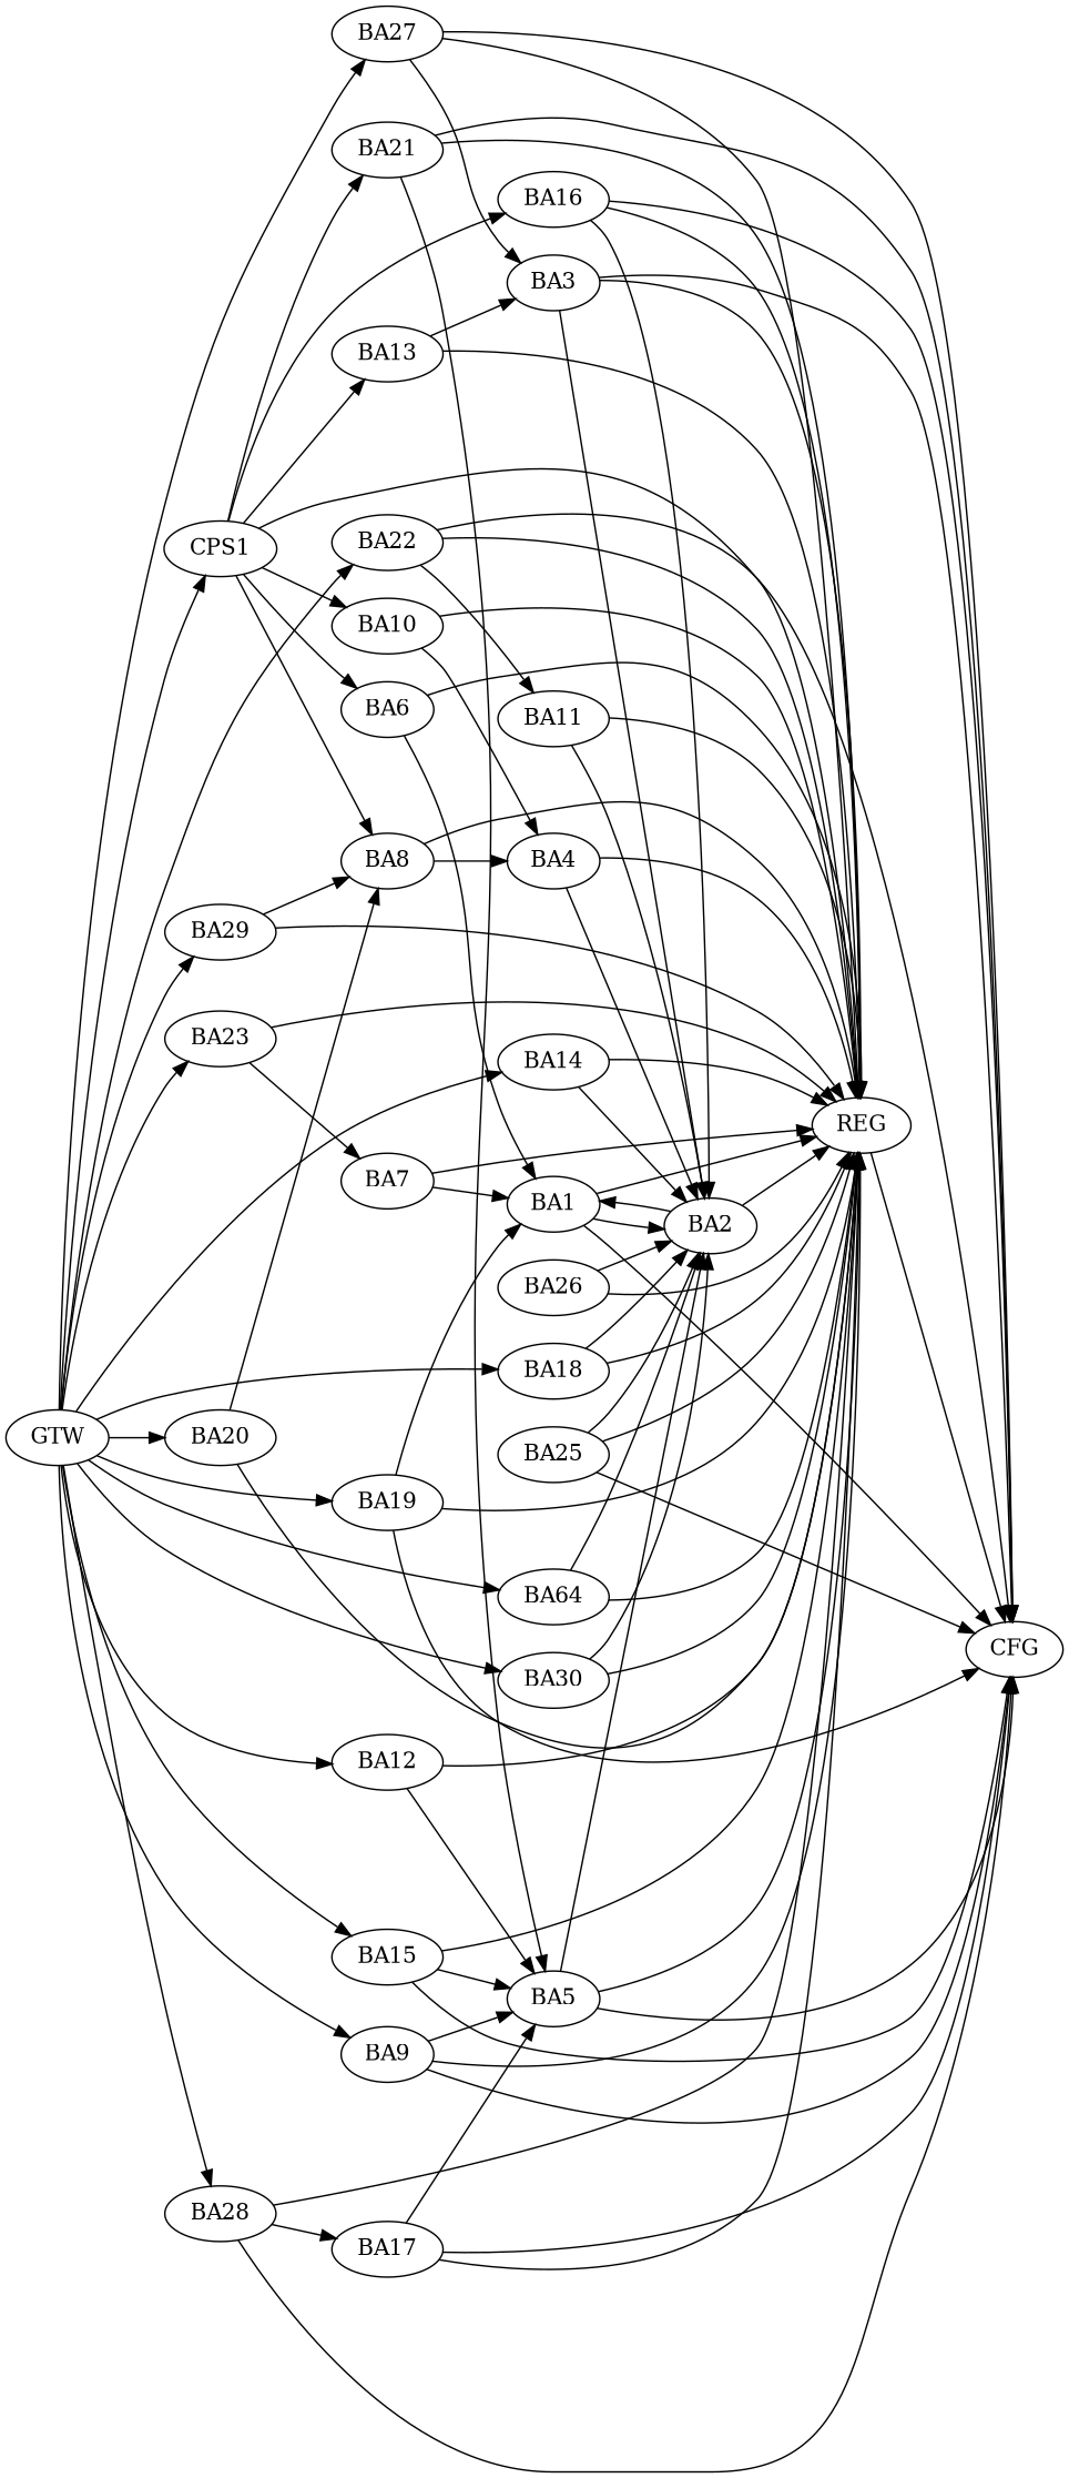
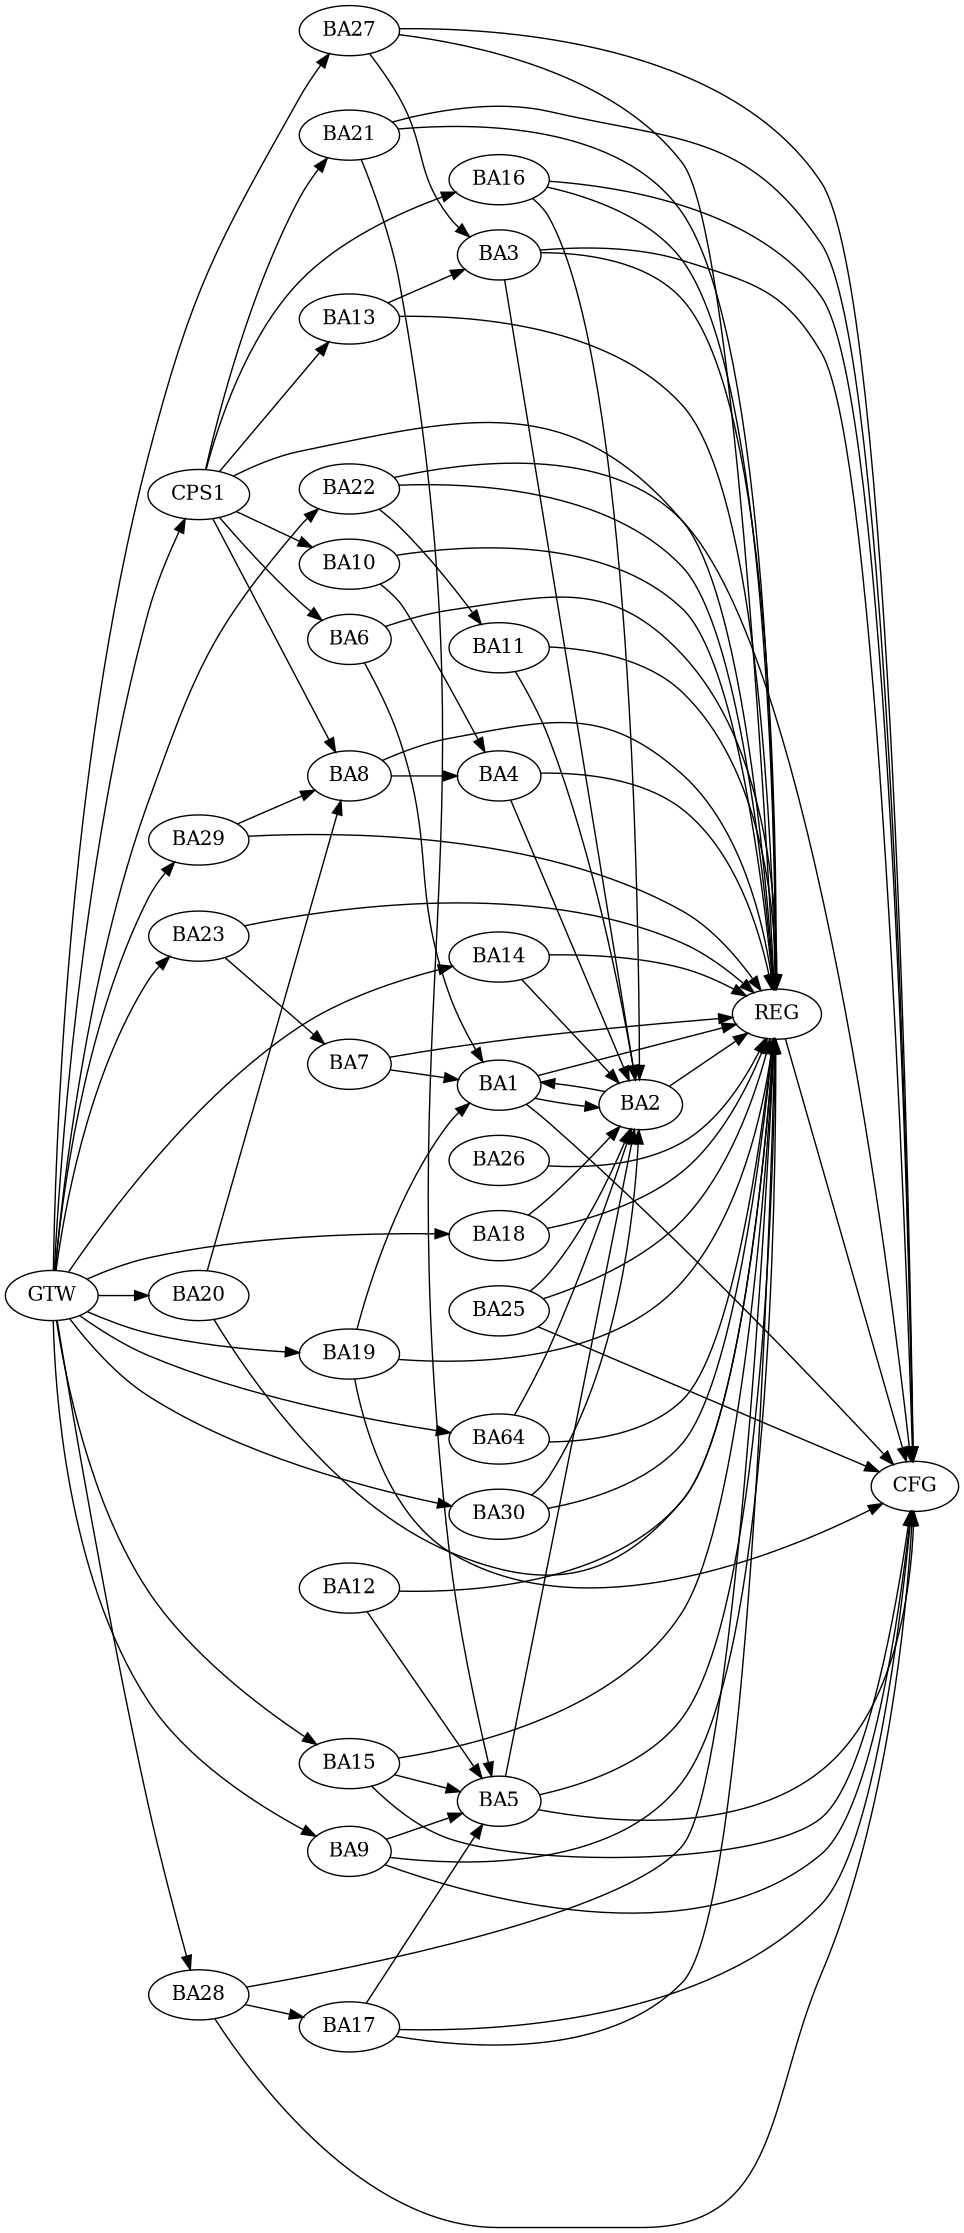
  strict digraph {
    rankdir=LR
    n1 [label=BA1]
    n2 [label=BA2]
    n3 [label=REG]
    n4 [label=CFG]
    n5 [label=BA3]
    n6 [label=BA4]
    n7 [label=BA5]
    n8 [label=BA6]
    n9 [label=BA7]
    n10 [label=BA8]
    n11 [label=BA9]
    n12 [label=BA10]
    n13 [label=BA11]
    n14 [label=BA12]
    n15 [label=BA13]
    n16 [label=BA14]
    n17 [label=BA15]
    n18 [label=BA16]
    n19 [label=BA17]
    n20 [label=BA18]
    n21 [label=BA19]
    n22 [label=BA20]
    n23 [label=BA21]
    n24 [label=BA22]
    n25 [label=BA23]
    n26 [label=BA64]
    n27 [label=BA25]
    n28 [label=BA26]
    n29 [label=BA27]
    n30 [label=BA28]
    n31 [label=BA29]
    n32 [label=BA30]
    n33 [label=CPS1]
    n34 [label=GTW]
    n1 -> n2
    n1 -> n3
    n1 -> n4
    n2 -> n1
    n2 -> n3
    n3 -> n4
    n5 -> n2
    n5 -> n3
    n5 -> n4
    n6 -> n2
    n6 -> n3
    n7 -> n2
    n7 -> n3
    n7 -> n4
    n8 -> n1
    n8 -> n3
    n9 -> n1
    n9 -> n3
    n10 -> n3
    n10 -> n6
    n11 -> n3
    n11 -> n4
    n11 -> n7
    n12 -> n3
    n12 -> n6
    n13 -> n2
    n13 -> n3
    n14 -> n3
    n14 -> n7
    n15 -> n3
    n15 -> n5
    n16 -> n2
    n16 -> n3
    n17 -> n3
    n17 -> n4
    n17 -> n7
    n18 -> n2
    n18 -> n3
    n18 -> n4
    n19 -> n3
    n19 -> n4
    n19 -> n7
    n20 -> n2
    n20 -> n3
    n21 -> n1
    n21 -> n3
    n21 -> n4
    n22 -> n3
    n22 -> n10
    n23 -> n3
    n23 -> n4
    n23 -> n7
    n24 -> n3
    n24 -> n4
    n24 -> n13
    n25 -> n3
    n25 -> n9
    n26 -> n2
    n26 -> n3
    n27 -> n2
    n27 -> n3
    n27 -> n4
-   n28 -> n2
    n28 -> n3
    n29 -> n3
    n29 -> n4
    n29 -> n5
    n30 -> n3
    n30 -> n4
    n30 -> n19
    n31 -> n3
    n31 -> n10
    n32 -> n2
    n32 -> n3
    n33 -> n3
    n33 -> n8
    n33 -> n10
    n33 -> n12
    n33 -> n15
    n33 -> n18
    n33 -> n23
    n34 -> n11
-   n34 -> n14
    n34 -> n16
    n34 -> n17
    n34 -> n20
    n34 -> n21
    n34 -> n22
    n34 -> n24
    n34 -> n25
    n34 -> n26
    n34 -> n29
    n34 -> n30
    n34 -> n31
    n34 -> n32
    n34 -> n33
  }
